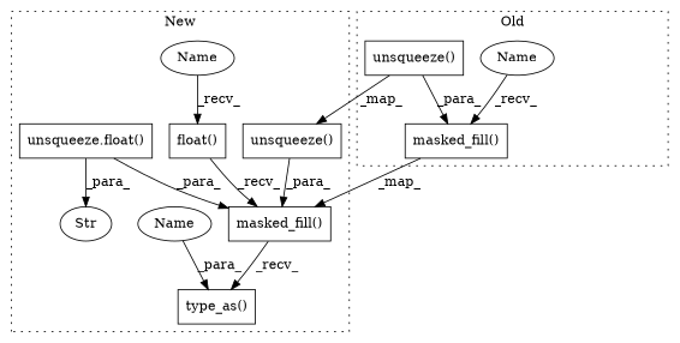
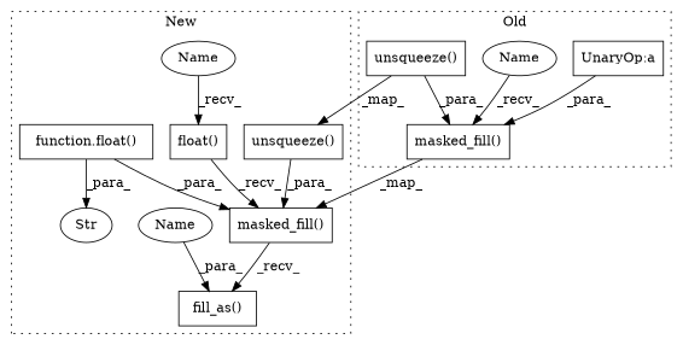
  digraph {
    fontname="DejaVu Serif"
    node [a=75 fontname="DejaVu Serif" l=12 s=5100 shape=box]
    edge [fontname="DejaVu Serif"]
    n1 [l="42,15" label="masked_fill()" s="5081,5192"]
    n2 [l="40,1" label="unsqueeze()" s="5123,5164"]
+   n3 [a=61 l=9 label="UnaryOp:a" s=5183]
    n4 [a=87 label=Name s=5081 shape=ellipse]
    n5 [l="50,15" label="masked_fill()" s="5100,5223"]
    n6 [l="40,1" label="unsqueeze()" s="5150,5191"]
-   n7 [l="147,1" label="type_as()" s="5100,5259"]
-   n8 [l="6,1" label="unsqueeze.float()" s="5210,5222"]
+   n7 [l="147,1" label="fill_as()" s="5100,5259"]
+   n8 [l="6,1" label="function.float()" s="5210,5222"]
    n9 [a=66 l=6 label=Str s=5216 shape=ellipse]
    n10 [l=20 label="float()"]
    n11 [a=87 label=Name s=5247 shape=ellipse]
    n12 [a=87 label=Name shape=ellipse]
    subgraph cluster_1 {
      label=Old
      style=dotted
      n1
      n2
+     n3
      n4
    }
    subgraph cluster_2 {
      label=New
      style=dotted
      n5
      n6
      n7
      n8
      n9
      n10
      n11
      n12
    }
    n1 -> n5 [label=_map_]
    n2 -> n1 [label=_para_]
    n2 -> n6 [label=_map_]
+   n3 -> n1 [label=_para_]
    n4 -> n1 [label=_recv_]
    n5 -> n7 [label=_recv_]
    n6 -> n5 [label=_para_]
    n8 -> n5 [label=_para_]
    n8 -> n9 [label=_para_]
    n10 -> n5 [label=_recv_]
    n11 -> n7 [label=_para_]
    n12 -> n10 [label=_recv_]
  }
